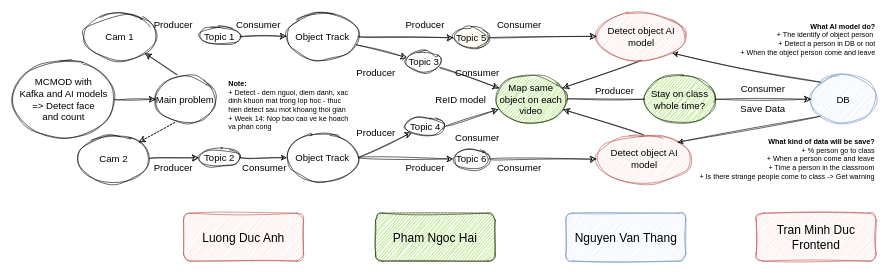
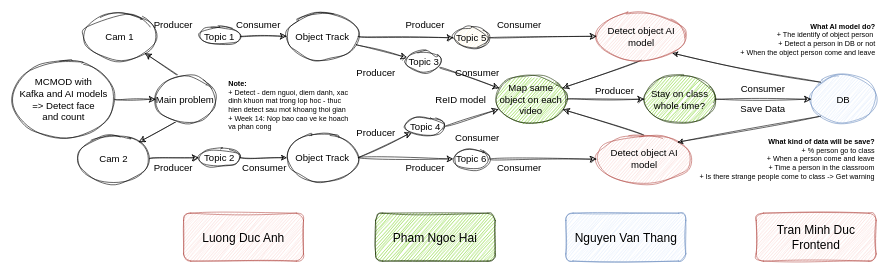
  <mxCell id="0" />
  <mxCell id="1" parent="0" />
  <mxCell id="2" value="" style="group" parent="1" vertex="1" connectable="0"><mxGeometry x="20" y="20" width="1450.503" height="415" as="geometry" /></mxCell>
  <mxCell id="3" value="&lt;font style=&quot;font-size: 20px;&quot;&gt;Pham Ngoc Hai&lt;/font&gt;" style="rounded=1;whiteSpace=wrap;html=1;sketch=1;curveFitting=1;jiggle=2;fillColor=#66CC00;strokeColor=#1A3300;" parent="2" vertex="1"><mxGeometry x="605.26" y="335" width="199.36" height="80" as="geometry" /></mxCell>
  <mxCell id="4" value="&lt;font style=&quot;font-size: 20px;&quot;&gt;Luong Duc Anh&lt;br&gt;&lt;/font&gt;" style="rounded=1;whiteSpace=wrap;html=1;sketch=1;curveFitting=1;jiggle=2;fillColor=#f8cecc;strokeColor=#b85450;" parent="2" vertex="1"><mxGeometry x="285" y="335" width="200" height="80" as="geometry" /></mxCell>
  <mxCell id="5" value="Nguyen Van Thang" style="rounded=1;whiteSpace=wrap;html=1;fontSize=20;sketch=1;curveFitting=1;jiggle=2;fillColor=#dae8fc;strokeColor=#6c8ebf;" parent="2" vertex="1"><mxGeometry x="922.59" y="335" width="200" height="80" as="geometry" /></mxCell>
  <mxCell id="6" value="Stay on class whole time?" style="ellipse;whiteSpace=wrap;html=1;fontSize=16;sketch=1;curveFitting=1;jiggle=2;labelBackgroundColor=none;fillColor=#66CC00;strokeColor=#1A3300;" parent="2" vertex="1"><mxGeometry x="1053.035" y="105" width="119.241" height="80" as="geometry" /></mxCell>
- <mxCell id="7" style="edgeStyle=none;curved=1;rounded=0;orthogonalLoop=1;jettySize=auto;html=1;exitX=1;exitY=0.5;exitDx=0;exitDy=0;entryX=0;entryY=0.5;entryDx=0;entryDy=0;fontSize=12;startSize=8;endSize=8;sketch=1;curveFitting=1;jiggle=2;labelBackgroundColor=none;fontColor=default;endArrow=none;" parent="2" source="21" target="6" edge="1"><mxGeometry relative="1" as="geometry" /></mxCell>
+ <mxCell id="7" style="edgeStyle=none;curved=1;rounded=0;orthogonalLoop=1;jettySize=auto;html=1;exitX=1;exitY=0.5;exitDx=0;exitDy=0;entryX=0;entryY=0.5;entryDx=0;entryDy=0;fontSize=12;startSize=8;endSize=8;sketch=1;curveFitting=1;jiggle=2;labelBackgroundColor=none;fontColor=default;" parent="2" source="21" target="6" edge="1"><mxGeometry relative="1" as="geometry" /></mxCell>
  <mxCell id="8" value="MCMOD with &lt;br&gt;Kafka and AI models&lt;br&gt;=&amp;gt; Detect face &lt;br&gt;and count" style="ellipse;whiteSpace=wrap;html=1;fontSize=16;sketch=1;curveFitting=1;jiggle=2;labelBackgroundColor=none;" parent="2" vertex="1"><mxGeometry y="80" width="170" height="130" as="geometry" /></mxCell>
  <mxCell id="9" value="Cam 1" style="ellipse;whiteSpace=wrap;html=1;fontSize=16;sketch=1;curveFitting=1;jiggle=2;labelBackgroundColor=none;" parent="2" vertex="1"><mxGeometry x="118.984" width="119.241" height="80" as="geometry" /></mxCell>
  <mxCell id="10" value="Cam 2" style="ellipse;whiteSpace=wrap;html=1;fontSize=16;sketch=1;curveFitting=1;jiggle=2;labelBackgroundColor=none;" parent="2" vertex="1"><mxGeometry x="109.048" y="205" width="119.241" height="80" as="geometry" /></mxCell>
  <mxCell id="11" value="" style="edgeStyle=none;curved=1;rounded=0;orthogonalLoop=1;jettySize=auto;html=1;fontSize=12;startSize=8;endSize=8;sketch=1;curveFitting=1;jiggle=2;labelBackgroundColor=none;fontColor=default;entryX=0;entryY=0.5;entryDx=0;entryDy=0;" parent="2" source="10" target="59" edge="1"><mxGeometry relative="1" as="geometry"><mxPoint x="118.984" y="242.5" as="targetPoint" /></mxGeometry></mxCell>
  <mxCell id="12" value="Producer" style="text;html=1;strokeColor=none;fillColor=none;align=center;verticalAlign=middle;whiteSpace=wrap;rounded=0;fontSize=16;sketch=1;curveFitting=1;jiggle=2;labelBackgroundColor=none;" parent="2" vertex="1"><mxGeometry x="238.222" y="5" width="59.62" height="30" as="geometry" /></mxCell>
  <mxCell id="13" value="Producer" style="text;html=1;strokeColor=none;fillColor=none;align=center;verticalAlign=middle;whiteSpace=wrap;rounded=0;fontSize=16;sketch=1;curveFitting=1;jiggle=2;labelBackgroundColor=none;" parent="2" vertex="1"><mxGeometry x="238.222" y="245" width="59.62" height="30" as="geometry" /></mxCell>
  <mxCell id="14" value="Object Track" style="ellipse;whiteSpace=wrap;html=1;fontSize=16;sketch=1;curveFitting=1;jiggle=2;labelBackgroundColor=none;" parent="2" vertex="1"><mxGeometry x="456.832" width="119.241" height="80" as="geometry" /></mxCell>
  <mxCell id="15" value="Consumer" style="text;html=1;strokeColor=none;fillColor=none;align=center;verticalAlign=middle;whiteSpace=wrap;rounded=0;fontSize=16;sketch=1;curveFitting=1;jiggle=2;labelBackgroundColor=none;" parent="2" vertex="1"><mxGeometry x="379.549" y="5" width="59.62" height="30" as="geometry" /></mxCell>
  <mxCell id="16" value="Object Track" style="ellipse;whiteSpace=wrap;html=1;fontSize=16;sketch=1;curveFitting=1;jiggle=2;labelBackgroundColor=none;" parent="2" vertex="1"><mxGeometry x="456.832" y="202.5" width="119.241" height="80" as="geometry" /></mxCell>
  <mxCell id="17" style="edgeStyle=none;curved=1;rounded=0;orthogonalLoop=1;jettySize=auto;html=1;exitX=1;exitY=0.5;exitDx=0;exitDy=0;entryX=1;entryY=1;entryDx=0;entryDy=0;fontSize=12;startSize=8;endSize=8;sketch=1;curveFitting=1;jiggle=2;labelBackgroundColor=none;fontColor=default;" parent="2" source="19" target="9" edge="1"><mxGeometry relative="1" as="geometry" /></mxCell>
- <mxCell id="18" style="edgeStyle=none;curved=1;rounded=0;orthogonalLoop=1;jettySize=auto;html=1;exitX=1;exitY=0.5;exitDx=0;exitDy=0;entryX=1;entryY=0;entryDx=0;entryDy=0;fontSize=12;startSize=8;endSize=8;sketch=1;curveFitting=1;jiggle=2;labelBackgroundColor=none;fontColor=default;dashed=1;" parent="2" source="19" target="10" edge="1"><mxGeometry relative="1" as="geometry" /></mxCell>
+ <mxCell id="18" style="edgeStyle=none;curved=1;rounded=0;orthogonalLoop=1;jettySize=auto;html=1;exitX=1;exitY=0.5;exitDx=0;exitDy=0;entryX=1;entryY=0;entryDx=0;entryDy=0;fontSize=12;startSize=8;endSize=8;sketch=1;curveFitting=1;jiggle=2;labelBackgroundColor=none;fontColor=default;" parent="2" source="19" target="10" edge="1"><mxGeometry relative="1" as="geometry" /></mxCell>
  <mxCell id="19" value="Main problem" style="ellipse;whiteSpace=wrap;html=1;fontSize=16;sketch=1;curveFitting=1;jiggle=2;labelBackgroundColor=none;" parent="2" vertex="1"><mxGeometry x="238.225" y="105" width="99.367" height="80" as="geometry" /></mxCell>
  <mxCell id="20" value="" style="edgeStyle=none;curved=1;rounded=0;orthogonalLoop=1;jettySize=auto;html=1;fontSize=12;startSize=8;endSize=8;sketch=1;curveFitting=1;jiggle=2;labelBackgroundColor=none;fontColor=default;" parent="2" source="8" target="19" edge="1"><mxGeometry relative="1" as="geometry" /></mxCell>
  <mxCell id="21" value="Map same object on each video" style="ellipse;whiteSpace=wrap;html=1;fontSize=16;sketch=1;curveFitting=1;jiggle=2;labelBackgroundColor=none;fillColor=#66CC00;strokeColor=#1A3300;" parent="2" vertex="1"><mxGeometry x="804.617" y="105" width="119.241" height="80" as="geometry" /></mxCell>
  <mxCell id="22" style="edgeStyle=none;curved=1;rounded=0;orthogonalLoop=1;jettySize=auto;html=1;exitX=1;exitY=0.5;exitDx=0;exitDy=0;fontSize=12;startSize=8;endSize=8;sketch=1;curveFitting=1;jiggle=2;labelBackgroundColor=none;fontColor=default;" parent="2" source="35" target="21" edge="1"><mxGeometry relative="1" as="geometry" /></mxCell>
  <mxCell id="23" value="" style="edgeStyle=none;curved=1;rounded=0;orthogonalLoop=1;jettySize=auto;html=1;fontSize=12;startSize=8;endSize=8;sketch=1;curveFitting=1;jiggle=2;labelBackgroundColor=none;fontColor=default;" parent="2" source="33" target="21" edge="1"><mxGeometry relative="1" as="geometry" /></mxCell>
  <mxCell id="24" style="edgeStyle=none;curved=1;rounded=0;orthogonalLoop=1;jettySize=auto;html=1;exitX=0.5;exitY=1;exitDx=0;exitDy=0;fontSize=12;startSize=8;endSize=8;sketch=1;curveFitting=1;jiggle=2;labelBackgroundColor=none;fontColor=default;" parent="2" source="25" target="21" edge="1"><mxGeometry relative="1" as="geometry" /></mxCell>
  <mxCell id="25" value="Detect object AI model" style="ellipse;whiteSpace=wrap;html=1;fontSize=16;sketch=1;curveFitting=1;jiggle=2;labelBackgroundColor=none;fillColor=#f8cecc;strokeColor=#b85450;" parent="2" vertex="1"><mxGeometry x="973.541" width="149.051" height="80" as="geometry" /></mxCell>
  <mxCell id="26" style="edgeStyle=none;curved=1;rounded=0;orthogonalLoop=1;jettySize=auto;html=1;exitX=0.5;exitY=0;exitDx=0;exitDy=0;fontSize=12;startSize=8;endSize=8;sketch=1;curveFitting=1;jiggle=2;labelBackgroundColor=none;fontColor=default;" parent="2" source="27" target="21" edge="1"><mxGeometry relative="1" as="geometry" /></mxCell>
  <mxCell id="27" value="Detect object AI model" style="ellipse;whiteSpace=wrap;html=1;fontSize=16;sketch=1;curveFitting=1;jiggle=2;labelBackgroundColor=none;fillColor=#f8cecc;strokeColor=#b85450;" parent="2" vertex="1"><mxGeometry x="973.541" y="205" width="158.987" height="80" as="geometry" /></mxCell>
  <mxCell id="28" value="ReID model" style="text;html=1;strokeColor=none;fillColor=none;align=center;verticalAlign=middle;whiteSpace=wrap;rounded=0;fontSize=16;sketch=1;curveFitting=1;jiggle=2;labelBackgroundColor=none;" parent="2" vertex="1"><mxGeometry x="700" y="137.5" width="94.68" height="15" as="geometry" /></mxCell>
  <mxCell id="29" style="edgeStyle=none;curved=1;rounded=0;orthogonalLoop=1;jettySize=auto;html=1;exitX=1;exitY=0.5;exitDx=0;exitDy=0;entryX=0;entryY=0.5;entryDx=0;entryDy=0;fontSize=12;startSize=8;endSize=8;sketch=1;curveFitting=1;jiggle=2;labelBackgroundColor=none;fontColor=default;" parent="2" source="41" target="25" edge="1"><mxGeometry relative="1" as="geometry" /></mxCell>
  <mxCell id="30" style="edgeStyle=none;curved=1;rounded=0;orthogonalLoop=1;jettySize=auto;html=1;exitX=1;exitY=0.5;exitDx=0;exitDy=0;fontSize=12;startSize=8;endSize=8;sketch=1;curveFitting=1;jiggle=2;labelBackgroundColor=none;fontColor=default;" parent="2" source="45" target="27" edge="1"><mxGeometry relative="1" as="geometry" /></mxCell>
  <mxCell id="31" value="Producer" style="text;html=1;strokeColor=none;fillColor=none;align=center;verticalAlign=middle;whiteSpace=wrap;rounded=0;fontSize=16;sketch=1;curveFitting=1;jiggle=2;labelBackgroundColor=none;" parent="2" vertex="1"><mxGeometry x="973.541" y="115" width="59.62" height="30" as="geometry" /></mxCell>
  <mxCell id="32" value="" style="edgeStyle=none;curved=1;rounded=0;orthogonalLoop=1;jettySize=auto;html=1;fontSize=12;startSize=8;endSize=8;sketch=1;curveFitting=1;jiggle=2;labelBackgroundColor=none;fontColor=default;" parent="2" source="14" target="33" edge="1"><mxGeometry relative="1" as="geometry"><mxPoint x="699.288" y="62" as="sourcePoint" /><mxPoint x="900.01" y="128" as="targetPoint" /></mxGeometry></mxCell>
  <mxCell id="33" value="Topic 3" style="ellipse;whiteSpace=wrap;html=1;fontSize=16;sketch=1;curveFitting=1;jiggle=2;labelBackgroundColor=none;" parent="2" vertex="1"><mxGeometry x="655.535" y="65" width="59.62" height="35" as="geometry" /></mxCell>
  <mxCell id="34" value="" style="edgeStyle=none;curved=1;rounded=0;orthogonalLoop=1;jettySize=auto;html=1;exitX=1;exitY=0.5;exitDx=0;exitDy=0;fontSize=12;startSize=8;endSize=8;sketch=1;curveFitting=1;jiggle=2;labelBackgroundColor=none;fontColor=default;" parent="2" source="16" target="35" edge="1"><mxGeometry relative="1" as="geometry"><mxPoint x="705.25" y="245" as="sourcePoint" /><mxPoint x="902.991" y="166" as="targetPoint" /></mxGeometry></mxCell>
  <mxCell id="35" value="Topic 4" style="ellipse;whiteSpace=wrap;html=1;fontSize=16;sketch=1;curveFitting=1;jiggle=2;labelBackgroundColor=none;" parent="2" vertex="1"><mxGeometry x="655.567" y="175" width="64.589" height="30" as="geometry" /></mxCell>
  <mxCell id="36" value="Producer" style="text;html=1;strokeColor=none;fillColor=none;align=center;verticalAlign=middle;whiteSpace=wrap;rounded=0;fontSize=16;sketch=1;curveFitting=1;jiggle=2;labelBackgroundColor=none;" parent="2" vertex="1"><mxGeometry x="576.073" y="85" width="59.62" height="30" as="geometry" /></mxCell>
  <mxCell id="37" value="Producer" style="text;html=1;strokeColor=none;fillColor=none;align=center;verticalAlign=middle;whiteSpace=wrap;rounded=0;fontSize=16;sketch=1;curveFitting=1;jiggle=2;labelBackgroundColor=none;" parent="2" vertex="1"><mxGeometry x="576.073" y="185" width="59.62" height="30" as="geometry" /></mxCell>
  <mxCell id="38" value="Consumer" style="text;html=1;strokeColor=none;fillColor=none;align=center;verticalAlign=middle;whiteSpace=wrap;rounded=0;fontSize=16;sketch=1;curveFitting=1;jiggle=2;labelBackgroundColor=none;" parent="2" vertex="1"><mxGeometry x="744.997" y="85" width="59.62" height="30" as="geometry" /></mxCell>
  <mxCell id="39" value="Consumer" style="text;html=1;strokeColor=none;fillColor=none;align=center;verticalAlign=middle;whiteSpace=wrap;rounded=0;fontSize=16;sketch=1;curveFitting=1;jiggle=2;labelBackgroundColor=none;" parent="2" vertex="1"><mxGeometry x="744.997" y="195" width="59.62" height="30" as="geometry" /></mxCell>
  <mxCell id="40" value="" style="edgeStyle=none;curved=1;rounded=0;orthogonalLoop=1;jettySize=auto;html=1;exitX=1;exitY=0.5;exitDx=0;exitDy=0;entryX=0;entryY=0.5;entryDx=0;entryDy=0;fontSize=12;startSize=8;endSize=8;sketch=1;curveFitting=1;jiggle=2;labelBackgroundColor=none;fontColor=default;" parent="2" source="14" target="41" edge="1"><mxGeometry relative="1" as="geometry"><mxPoint x="705.25" y="45" as="sourcePoint" /><mxPoint x="1003.351" y="45" as="targetPoint" /></mxGeometry></mxCell>
  <mxCell id="41" value="Topic 5" style="ellipse;whiteSpace=wrap;html=1;fontSize=16;sketch=1;curveFitting=1;jiggle=2;labelBackgroundColor=none;fillColor=#fff2cc;" parent="2" vertex="1"><mxGeometry x="735.06" y="25" width="59.62" height="35" as="geometry" /></mxCell>
  <mxCell id="42" value="Producer" style="text;html=1;strokeColor=none;fillColor=none;align=center;verticalAlign=middle;whiteSpace=wrap;rounded=0;fontSize=16;sketch=1;curveFitting=1;jiggle=2;labelBackgroundColor=none;" parent="2" vertex="1"><mxGeometry x="658.051" y="5" width="59.62" height="30" as="geometry" /></mxCell>
  <mxCell id="43" value="Producer" style="text;html=1;strokeColor=none;fillColor=none;align=center;verticalAlign=middle;whiteSpace=wrap;rounded=0;fontSize=16;sketch=1;curveFitting=1;jiggle=2;labelBackgroundColor=none;" parent="2" vertex="1"><mxGeometry x="658.051" y="245" width="59.62" height="30" as="geometry" /></mxCell>
  <mxCell id="44" value="" style="edgeStyle=none;curved=1;rounded=0;orthogonalLoop=1;jettySize=auto;html=1;exitX=1;exitY=0.5;exitDx=0;exitDy=0;fontSize=12;startSize=8;endSize=8;sketch=1;curveFitting=1;jiggle=2;labelBackgroundColor=none;fontColor=default;" parent="2" source="16" target="45" edge="1"><mxGeometry relative="1" as="geometry"><mxPoint x="705.25" y="245" as="sourcePoint" /><mxPoint x="1003.351" y="245" as="targetPoint" /></mxGeometry></mxCell>
  <mxCell id="45" value="Topic 6" style="ellipse;whiteSpace=wrap;html=1;fontSize=16;sketch=1;curveFitting=1;jiggle=2;labelBackgroundColor=none;" parent="2" vertex="1"><mxGeometry x="735.06" y="227.5" width="59.62" height="35" as="geometry" /></mxCell>
  <mxCell id="46" value="Consumer" style="text;html=1;strokeColor=none;fillColor=none;align=center;verticalAlign=middle;whiteSpace=wrap;rounded=0;fontSize=16;sketch=1;curveFitting=1;jiggle=2;labelBackgroundColor=none;" parent="2" vertex="1"><mxGeometry x="814.554" y="5" width="59.62" height="30" as="geometry" /></mxCell>
  <mxCell id="47" value="Consumer" style="text;html=1;strokeColor=none;fillColor=none;align=center;verticalAlign=middle;whiteSpace=wrap;rounded=0;fontSize=16;sketch=1;curveFitting=1;jiggle=2;labelBackgroundColor=none;" parent="2" vertex="1"><mxGeometry x="814.554" y="245" width="59.62" height="30" as="geometry" /></mxCell>
  <mxCell id="48" style="rounded=0;orthogonalLoop=1;jettySize=auto;html=1;exitX=0;exitY=0;exitDx=0;exitDy=0;entryX=1;entryY=1;entryDx=0;entryDy=0;sketch=1;curveFitting=1;jiggle=2;" parent="2" source="50" target="25" edge="1"><mxGeometry relative="1" as="geometry" /></mxCell>
  <mxCell id="49" style="rounded=0;orthogonalLoop=1;jettySize=auto;html=1;exitX=0;exitY=1;exitDx=0;exitDy=0;entryX=1;entryY=0;entryDx=0;entryDy=0;sketch=1;curveFitting=1;jiggle=2;" parent="2" source="50" target="27" edge="1"><mxGeometry relative="1" as="geometry" /></mxCell>
  <mxCell id="50" value="DB" style="ellipse;whiteSpace=wrap;html=1;fontSize=16;sketch=1;curveFitting=1;jiggle=2;labelBackgroundColor=none;fillColor=#dae8fc;strokeColor=#6c8ebf;" parent="2" vertex="1"><mxGeometry x="1331.26" y="105" width="108.74" height="80" as="geometry" /></mxCell>
  <mxCell id="51" value="" style="edgeStyle=none;curved=1;rounded=0;orthogonalLoop=1;jettySize=auto;html=1;fontSize=12;startSize=8;endSize=8;sketch=1;curveFitting=1;jiggle=2;labelBackgroundColor=none;fontColor=default;" parent="2" source="6" target="50" edge="1"><mxGeometry relative="1" as="geometry" /></mxCell>
  <mxCell id="52" value="Consumer" style="text;html=1;strokeColor=none;fillColor=none;align=center;verticalAlign=middle;whiteSpace=wrap;rounded=0;fontSize=16;sketch=1;curveFitting=1;jiggle=2;labelBackgroundColor=none;" parent="2" vertex="1"><mxGeometry x="1212.022" y="112.5" width="79.494" height="30" as="geometry" /></mxCell>
  <mxCell id="53" value="Topic 1" style="ellipse;whiteSpace=wrap;html=1;fontSize=16;sketch=1;curveFitting=1;jiggle=2;labelBackgroundColor=none;" parent="2" vertex="1"><mxGeometry x="309.995" y="25" width="69.557" height="30" as="geometry" /></mxCell>
  <mxCell id="54" value="" style="edgeStyle=none;curved=1;rounded=0;orthogonalLoop=1;jettySize=auto;html=1;fontSize=12;startSize=8;endSize=8;sketch=1;curveFitting=1;jiggle=2;labelBackgroundColor=none;fontColor=default;" parent="2" source="53" target="14" edge="1"><mxGeometry relative="1" as="geometry" /></mxCell>
  <mxCell id="55" value="&lt;b&gt;What AI model do? &lt;br&gt;&lt;/b&gt;&lt;div style=&quot;&quot;&gt;&lt;span style=&quot;background-color: initial;&quot;&gt;+ The identify of object person&amp;nbsp;&lt;/span&gt;&lt;/div&gt;&lt;div style=&quot;&quot;&gt;&lt;span style=&quot;background-color: initial;&quot;&gt;+ Detect a person in DB or not&lt;/span&gt;&lt;/div&gt;&lt;div style=&quot;&quot;&gt;&lt;span style=&quot;background-color: initial;&quot;&gt;+ When the object person come and leave&lt;/span&gt;&lt;/div&gt;" style="text;html=1;strokeColor=none;fillColor=none;align=right;verticalAlign=middle;whiteSpace=wrap;rounded=0;labelBackgroundColor=none;" parent="2" vertex="1"><mxGeometry x="1212.019" y="5" width="228.544" height="80" as="geometry" /></mxCell>
  <mxCell id="56" value="Save Data" style="text;html=1;strokeColor=none;fillColor=none;align=center;verticalAlign=middle;whiteSpace=wrap;rounded=0;fontSize=16;sketch=1;curveFitting=1;jiggle=2;labelBackgroundColor=none;" parent="2" vertex="1"><mxGeometry x="1212.022" y="145" width="79.494" height="30" as="geometry" /></mxCell>
  <mxCell id="57" value="&lt;b&gt;What kind of data will be save?&lt;br&gt;&lt;/b&gt;+ % person go to class&lt;br style=&quot;border-color: var(--border-color);&quot;&gt;+ When a person come and leave&lt;br&gt;+ Time a person in the classroom&lt;br&gt;+ Is there strange people come to class -&amp;gt; Get warning" style="text;html=1;strokeColor=none;fillColor=none;align=right;verticalAlign=middle;whiteSpace=wrap;rounded=0;" parent="2" vertex="1"><mxGeometry x="1141.902" y="205" width="298.101" height="80" as="geometry" /></mxCell>
  <mxCell id="58" style="edgeStyle=orthogonalEdgeStyle;rounded=0;orthogonalLoop=1;jettySize=auto;html=1;exitX=1;exitY=0.5;exitDx=0;exitDy=0;entryX=0;entryY=0.5;entryDx=0;entryDy=0;sketch=1;curveFitting=1;jiggle=2;" parent="2" source="59" target="16" edge="1"><mxGeometry relative="1" as="geometry" /></mxCell>
  <mxCell id="59" value="Topic 2" style="ellipse;whiteSpace=wrap;html=1;fontSize=16;sketch=1;curveFitting=1;jiggle=2;labelBackgroundColor=none;" parent="2" vertex="1"><mxGeometry x="309.995" y="227.5" width="69.557" height="30" as="geometry" /></mxCell>
  <mxCell id="60" value="&lt;font style=&quot;font-size: 12px;&quot;&gt;&lt;b style=&quot;font-size: 12px;&quot;&gt;Note:&lt;br style=&quot;font-size: 12px;&quot;&gt;&lt;/b&gt;+ Detect - dem nguoi, diem danh, xac dinh khuon mat trong lop hoc - thuc hien detect sau mot khoang thoi gian&lt;br style=&quot;font-size: 12px;&quot;&gt;+ Week 14: Nop bao cao ve ke hoach va phan cong&lt;/font&gt;" style="text;strokeColor=none;fillColor=none;html=1;align=left;verticalAlign=middle;whiteSpace=wrap;rounded=0;fontSize=12;labelBackgroundColor=none;" parent="2" vertex="1"><mxGeometry x="357.5" y="115" width="207.5" height="80" as="geometry" /></mxCell>
  <mxCell id="61" value="Consumer" style="text;html=1;strokeColor=none;fillColor=none;align=center;verticalAlign=middle;whiteSpace=wrap;rounded=0;fontSize=16;sketch=1;curveFitting=1;jiggle=2;labelBackgroundColor=none;" parent="2" vertex="1"><mxGeometry x="389.999" y="245" width="59.62" height="30" as="geometry" /></mxCell>
  <mxCell id="62" value="&lt;font style=&quot;font-size: 20px;&quot;&gt;Tran Minh Duc&lt;br&gt;Frontend&lt;br&gt;&lt;/font&gt;" style="rounded=1;whiteSpace=wrap;html=1;sketch=1;curveFitting=1;jiggle=2;fillColor=#f8cecc;strokeColor=#b85450;" parent="2" vertex="1"><mxGeometry x="1240" y="335" width="200" height="80" as="geometry" /></mxCell>
